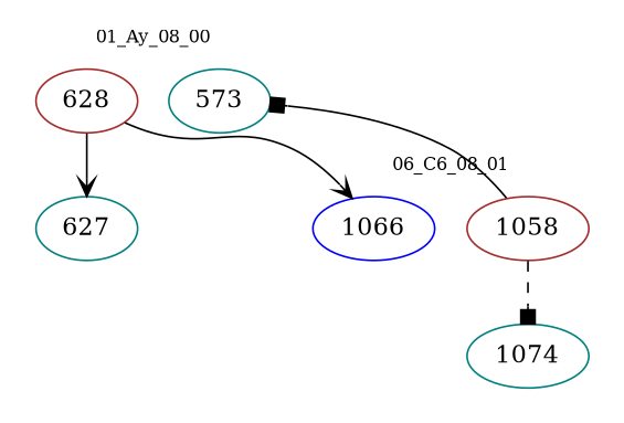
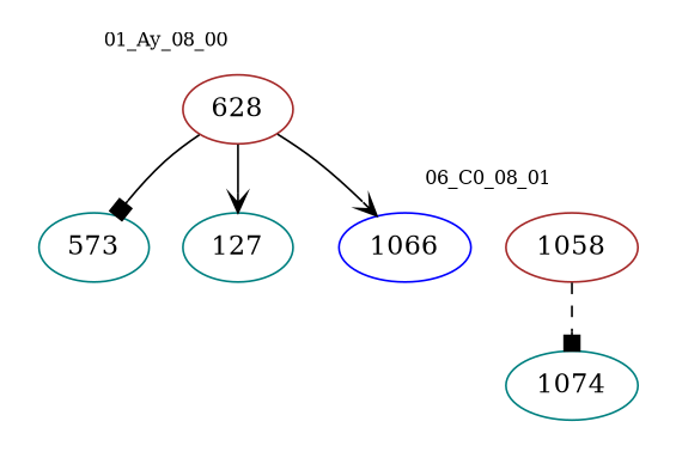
  digraph {
    node [color=teal]
    edge [arrowhead=box color=black style=solid]
    n1 [color=brown label=628]
    n2 [label=573]
-   n3 [label=627]
+   n3 [label=127]
    n4 [color=brown label=1058]
    n5 [color=blue label=1066]
    n6 [label=1074]
    subgraph cluster_1 {
      color=white
      fontsize=10
      label="01_Ay_08_00"
      n1
      n2
      n3
    }
    subgraph cluster_2 {
      color=white
      fontsize=10
-     label="06_C6_08_01"
+     label="06_C0_08_01"
      n4
      n5
      n6
    }
-   n4 -> n2
+   n1 -> n2
    n1 -> n3 [arrowhead=vee]
    n1 -> n5 [arrowhead=vee]
    n4 -> n6 [style=dashed]
  }
